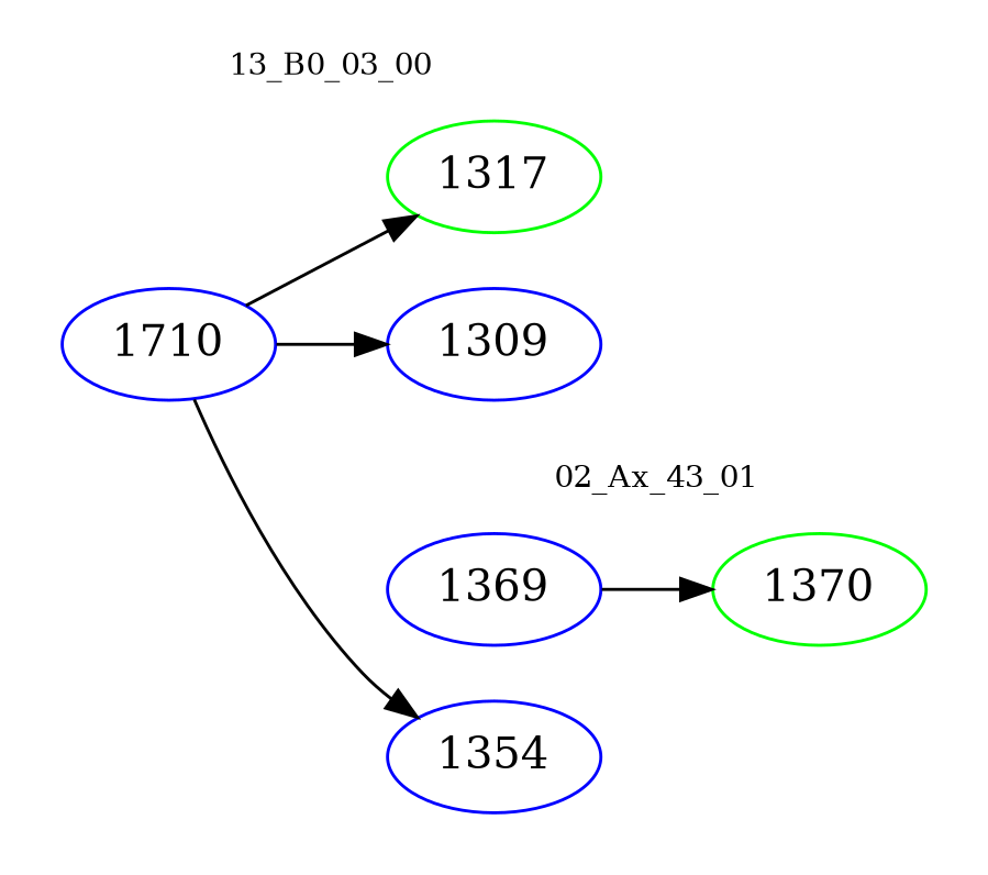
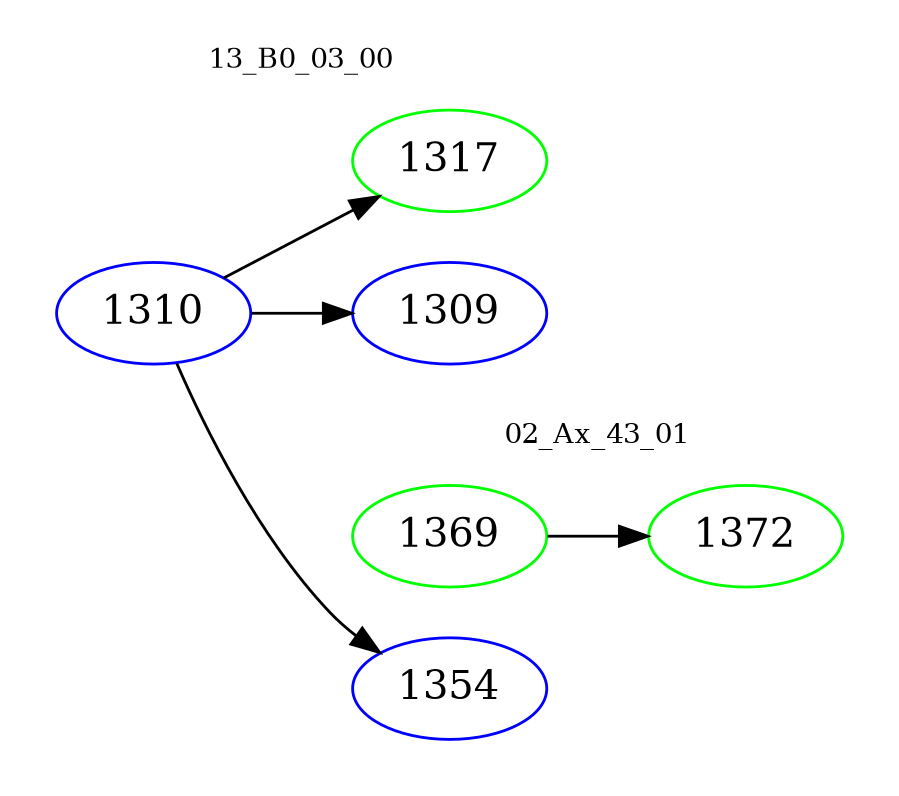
  digraph {
    rankdir=LR
    node [color=blue]
    edge [color=black]
-   n1 [label=1369]
+   n1 [color=green label=1369]
    n2 [label=1354]
-   n3 [color=green label=1370]
-   n4 [label=1710]
+   n3 [color=green label=1372]
+   n4 [label=1310]
    n5 [label=1309]
    n6 [color=green label=1317]
    subgraph cluster_1 {
      color=white
      fontsize=10
      label="02_Ax_43_01"
      n1
      n2
      n3
    }
    subgraph cluster_2 {
      color=white
      fontsize=10
      label="13_B0_03_00"
      n4
      n5
      n6
    }
    n1 -> n3
    n4 -> n2
    n4 -> n5
    n4 -> n6
  }
